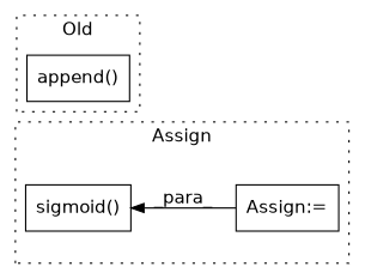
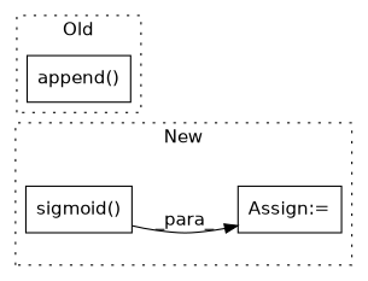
  digraph {
    rankdir=LR
    fontname="DejaVu Sans"
    node [a=75 shape=box fontname="DejaVu Sans"]
    n1 [l="10,1" label="sigmoid()" s="1246,1276"]
    n2 [a=68 l=3 label="Assign:=" s=1581]
    n3 [l="23,1" label="append()" s="6893,6917"]
    subgraph cluster_1 {
-     label=Assign
+     label=New
      style=dotted
      n1
      n2
    }
    subgraph cluster_2 {
      label=Old
      style=dotted
      n3
    }
-   n2 -> n1 [label=_para_ fontname="DejaVu Sans"]
+   n1 -> n2 [label=_para_ fontname="DejaVu Sans"]
  }
